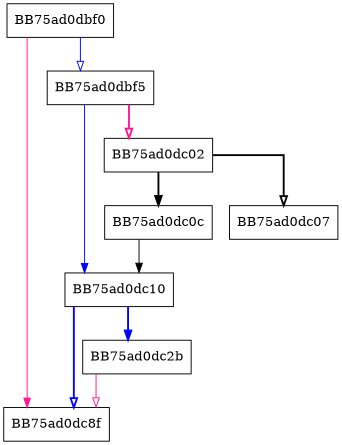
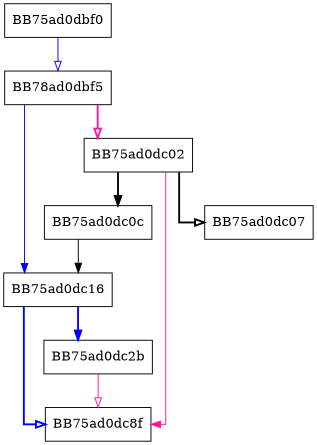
  digraph {
    splines=ortho
    node [shape=box]
    edge [arrowhead=normal color=blue style=solid]
    n1 [label=BB75ad0dc8f]
    BB75ad0dbf0
-   BB75ad0dbf5
-   BB75ad0dc10
+   BB75ad0dbf5 [label=BB78ad0dbf5]
+   BB75ad0dc10 [label=BB75ad0dc16]
    BB75ad0dc02
    BB75ad0dc2b
    BB75ad0dc0c
    BB75ad0dc07
-   BB75ad0dbf0 -> n1 [color=deeppink]
+   BB75ad0dc02 -> n1 [color=deeppink]
    BB75ad0dbf0 -> BB75ad0dbf5 [arrowhead=onormal]
    BB75ad0dbf5 -> BB75ad0dc10
    BB75ad0dbf5 -> BB75ad0dc02 [arrowhead=onormal color=deeppink style=bold]
    BB75ad0dc10 -> n1 [arrowhead=onormal style=bold]
    BB75ad0dc10 -> BB75ad0dc2b [style=bold]
    BB75ad0dc02 -> BB75ad0dc0c [color=black style=bold]
    BB75ad0dc02 -> BB75ad0dc07 [arrowhead=onormal color=black style=bold]
    BB75ad0dc2b -> n1 [arrowhead=onormal color=deeppink]
    BB75ad0dc0c -> BB75ad0dc10 [color=black]
  }
